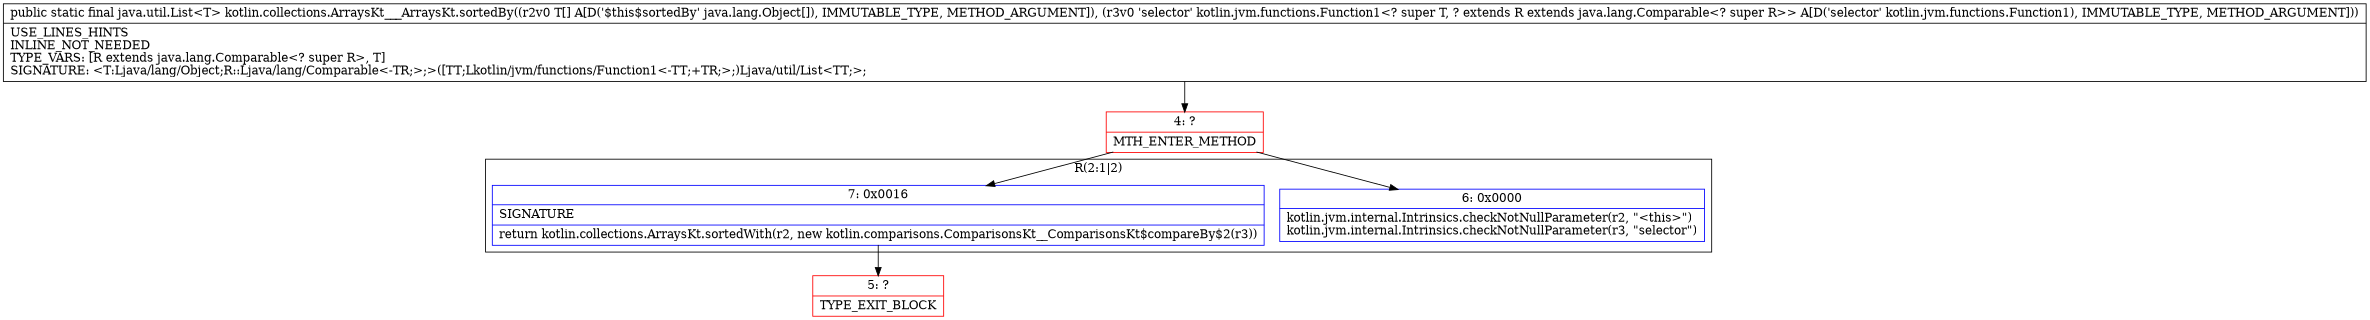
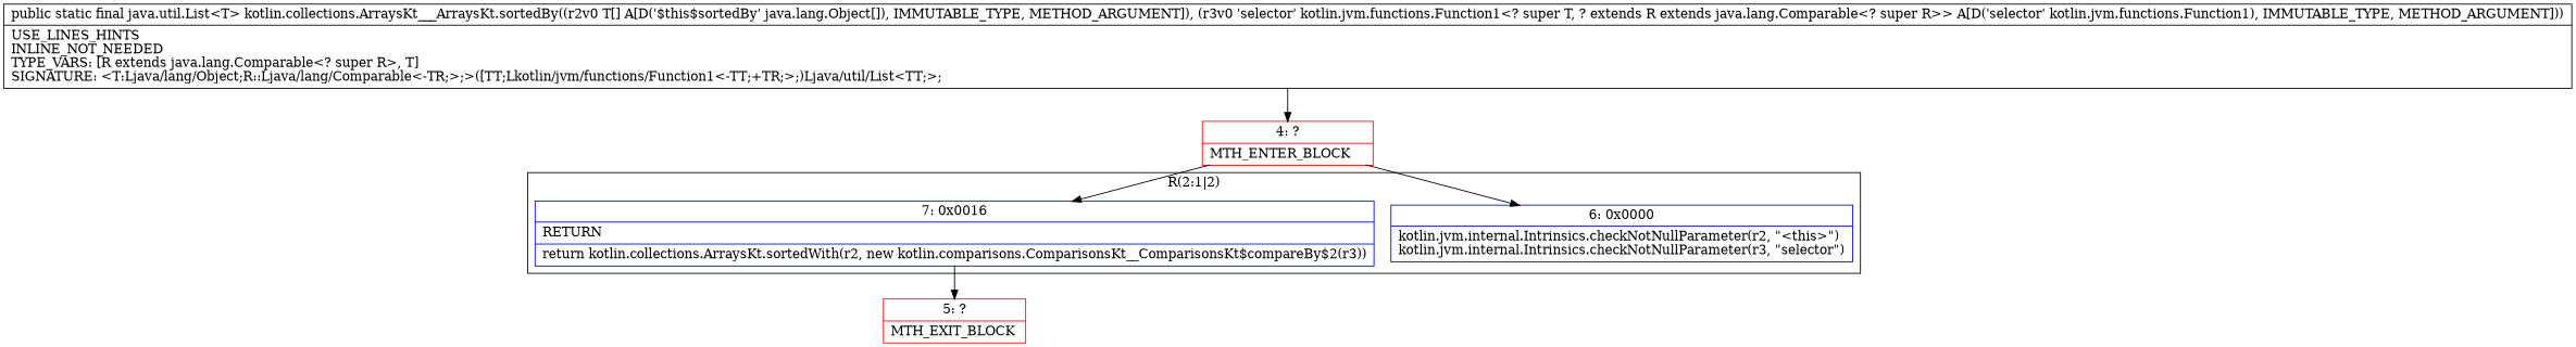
  digraph {
    node [color=blue shape=record]
    n1 [label="{6\:\ 0x0000|kotlin.jvm.internal.Intrinsics.checkNotNullParameter(r2, \"\<this\>\")\lkotlin.jvm.internal.Intrinsics.checkNotNullParameter(r3, \"selector\")\l}"]
-   n2 [label="{7\:\ 0x0016|SIGNATURE\l|return kotlin.collections.ArraysKt.sortedWith(r2, new kotlin.comparisons.ComparisonsKt__ComparisonsKt$compareBy$2(r3))\l}"]
-   n3 [color=red label="{5\:\ ?|TYPE_EXIT_BLOCK\l}"]
-   n4 [color=red label="{4\:\ ?|MTH_ENTER_METHOD\l}"]
+   n2 [label="{7\:\ 0x0016|RETURN\l|return kotlin.collections.ArraysKt.sortedWith(r2, new kotlin.comparisons.ComparisonsKt__ComparisonsKt$compareBy$2(r3))\l}"]
+   n3 [color=red label="{5\:\ ?|MTH_EXIT_BLOCK\l}"]
+   n4 [color=red label="{4\:\ ?|MTH_ENTER_BLOCK\l}"]
    n5 [label="{public static final java.util.List\<T\> kotlin.collections.ArraysKt___ArraysKt.sortedBy((r2v0 T[] A[D('$this$sortedBy' java.lang.Object[]), IMMUTABLE_TYPE, METHOD_ARGUMENT]), (r3v0 'selector' kotlin.jvm.functions.Function1\<? super T, ? extends R extends java.lang.Comparable\<? super R\>\> A[D('selector' kotlin.jvm.functions.Function1), IMMUTABLE_TYPE, METHOD_ARGUMENT]))  | USE_LINES_HINTS\lINLINE_NOT_NEEDED\lTYPE_VARS: [R extends java.lang.Comparable\<? super R\>, T]\lSIGNATURE: \<T:Ljava\/lang\/Object;R::Ljava\/lang\/Comparable\<\-TR;\>;\>([TT;Lkotlin\/jvm\/functions\/Function1\<\-TT;+TR;\>;)Ljava\/util\/List\<TT;\>;\l}" color=""]
    subgraph cluster_1 {
      label="R(2:1|2)"
      n1
      n2
    }
    n2 -> n3
    n4 -> n1
    n4 -> n2
    n5 -> n4
  }
